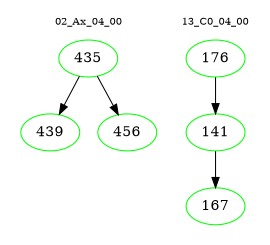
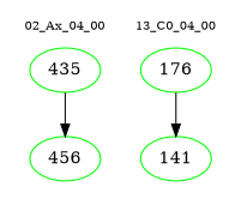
  digraph {
    node [color=green]
    edge [color=black]
    n1 [label=435]
-   n2 [label=439]
    n3 [label=456]
    n4 [label=141]
    n5 [label=176]
-   n6 [label=167]
    subgraph cluster_1 {
      color=white
      fontsize=10
      label="02_Ax_04_00"
      n1
-     n2
      n3
    }
    subgraph cluster_2 {
      color=white
      fontsize=10
      label="13_C0_04_00"
      n4
      n5
-     n6
    }
-   n1 -> n2
    n1 -> n3
-   n4 -> n6
    n5 -> n4
  }
